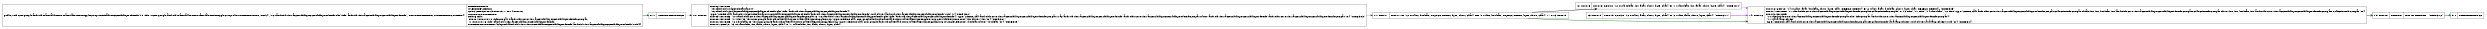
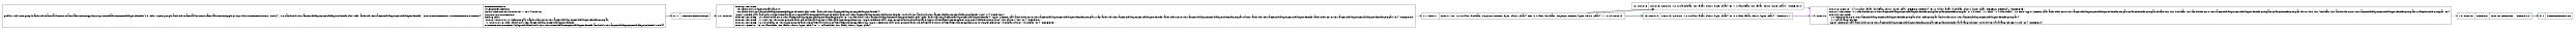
  digraph {
    rankdir=LR
    node [shape=record]
    edge [arrowhead=diamond color=darkgreen style=bold]
    n1 [label="{8\:\ ?|MTH_ENTER_BLOCK\l}"]
    n2 [label="{10\:\ 0x0000|0x0000: INVOKE  \l  (r5 I:android.widget.LinearLayout)\l  (r6 I:android.view.accessibility.AccessibilityNodeInfo A[D('info' android.view.accessibility.AccessibilityNodeInfo)])\l type: SUPER call: android.widget.LinearLayout.onInitializeAccessibilityNodeInfo(android.view.accessibility.AccessibilityNodeInfo):void A[MD:(android.view.accessibility.AccessibilityNodeInfo):void (s)] (LINE:302)\l0x0003: INVOKE  (r0 I:androidx.core.view.accessibility.AccessibilityNodeInfoCompat) = (r6 I:android.view.accessibility.AccessibilityNodeInfo A[D('info' android.view.accessibility.AccessibilityNodeInfo)]) type: STATIC call: androidx.core.view.accessibility.AccessibilityNodeInfoCompat.wrap(android.view.accessibility.AccessibilityNodeInfo):androidx.core.view.accessibility.AccessibilityNodeInfoCompat A[MD:(android.view.accessibility.AccessibilityNodeInfo):androidx.core.view.accessibility.AccessibilityNodeInfoCompat (m)] (LINE:303)\l0x0008: INVOKE  (r1 I:int) = (r5 I:com.google.android.material.button.MaterialButtonToggleGroup) type: DIRECT call: com.google.android.material.button.MaterialButtonToggleGroup.getVisibleButtonCount():int A[MD:():int (m)] (LINE:307)\l0x000c: INVOKE  (r2 I:boolean) = (r5 I:com.google.android.material.button.MaterialButtonToggleGroup) type: VIRTUAL call: com.google.android.material.button.MaterialButtonToggleGroup.isSingleSelection():boolean A[MD:():boolean (m)] (LINE:309)\l0x0010: CONST  (r3 I:??[boolean, int, float, short, byte, char]) = (1 ??[boolean, int, float, short, byte, char]) \l}"]
    n3 [label="{11\:\ 0x0011|0x0011: IF  (r2 I:??[int, boolean, OBJECT, ARRAY, byte, short, char]) == (0 ??[int, boolean, OBJECT, ARRAY, byte, short, char])  \-\> B:13:0x0015 \l}"]
    n4 [label="{12\:\ 0x0013|0x0013: CONST  (r2 I:??[boolean, int, float, short, byte, char]) = (1 ??[boolean, int, float, short, byte, char])  (LINE:310)\l}"]
    n5 [label="{13\:\ 0x0015|0x0015: CONST  (r2 I:??[int, float, short, byte, char]) = (2 ??[int, float, short, byte, char])  (LINE:311)\l}"]
    n6 [label="{14\:\ 0x0016|0x0016: CONST  (r4 I:??[int, float, boolean, short, byte, char, OBJECT, ARRAY]) = (0 ??[int, float, boolean, short, byte, char, OBJECT, ARRAY])  (LINE:305)\l0x0017: INVOKE  (r1 I:androidx.core.view.accessibility.AccessibilityNodeInfoCompat$CollectionInfoCompat) = (r3 I:int), (r1 I:int), (r4 I:boolean), (r2 I:int) type: STATIC call: androidx.core.view.accessibility.AccessibilityNodeInfoCompat.CollectionInfoCompat.obtain(int, int, boolean, int):androidx.core.view.accessibility.AccessibilityNodeInfoCompat$CollectionInfoCompat A[MD:(int, int, boolean, int):androidx.core.view.accessibility.AccessibilityNodeInfoCompat$CollectionInfoCompat (m)]\l0x001b: INVOKE  \l  (r0 I:androidx.core.view.accessibility.AccessibilityNodeInfoCompat A[D('infoCompat' androidx.core.view.accessibility.AccessibilityNodeInfoCompat)])\l  (r1 I:java.lang.Object)\l type: VIRTUAL call: androidx.core.view.accessibility.AccessibilityNodeInfoCompat.setCollectionInfo(java.lang.Object):void A[MD:(java.lang.Object):void (m)] (LINE:304)\l}"]
    n7 [label="{15\:\ 0x001e|RETURN\l|0x001e: RETURN    (LINE:312)\l}"]
    n8 [label="{9\:\ ?|MTH_EXIT_BLOCK\l}"]
    n9 [label="{public void com.google.android.material.button.MaterialButtonToggleGroup.onInitializeAccessibilityNodeInfo((r5 'this' I:com.google.android.material.button.MaterialButtonToggleGroup A[IMMUTABLE_TYPE, THIS]), (r6 I:android.view.accessibility.AccessibilityNodeInfo A[D('info' android.view.accessibility.AccessibilityNodeInfo), IMMUTABLE_TYPE, METHOD_ARGUMENT]))  | DONT_RENAME\lUSE_LINES_HINTS\lCROSS_EDGE: B:13:0x0015 \-\> B:14:0x0016\lINLINE_NOT_NEEDED\lDebug Info:\l  0x0007\-0x001e: r0 'infoCompat' Landroidx\/core\/view\/accessibility\/AccessibilityNodeInfoCompat;\l  \-1 \-0x001e: r6 'info' Landroid\/view\/accessibility\/AccessibilityNodeInfo;\lMETHOD_OVERRIDE: [ClspMth\{android.view.View.onInitializeAccessibilityNodeInfo(android.view.accessibility.AccessibilityNodeInfo):void\}]\l}"]
    n1 -> n2 [color=black style=dashed]
    n2 -> n3 [arrowhead=normal color=black style=solid]
    n3 -> n4 [arrowhead=vee color=black]
-   n3 -> n6 [arrowhead=vee]
+   n3 -> n5 [arrowhead=vee]
    n4 -> n6 [color=purple style=solid]
    n5 -> n6 [arrowhead=normal color=purple]
-   n6 -> n7 [arrowhead=vee]
+   n6 -> n7 [arrowhead=vee style=solid]
    n7 -> n8
    n9 -> n1 [arrowhead=normal]
  }
